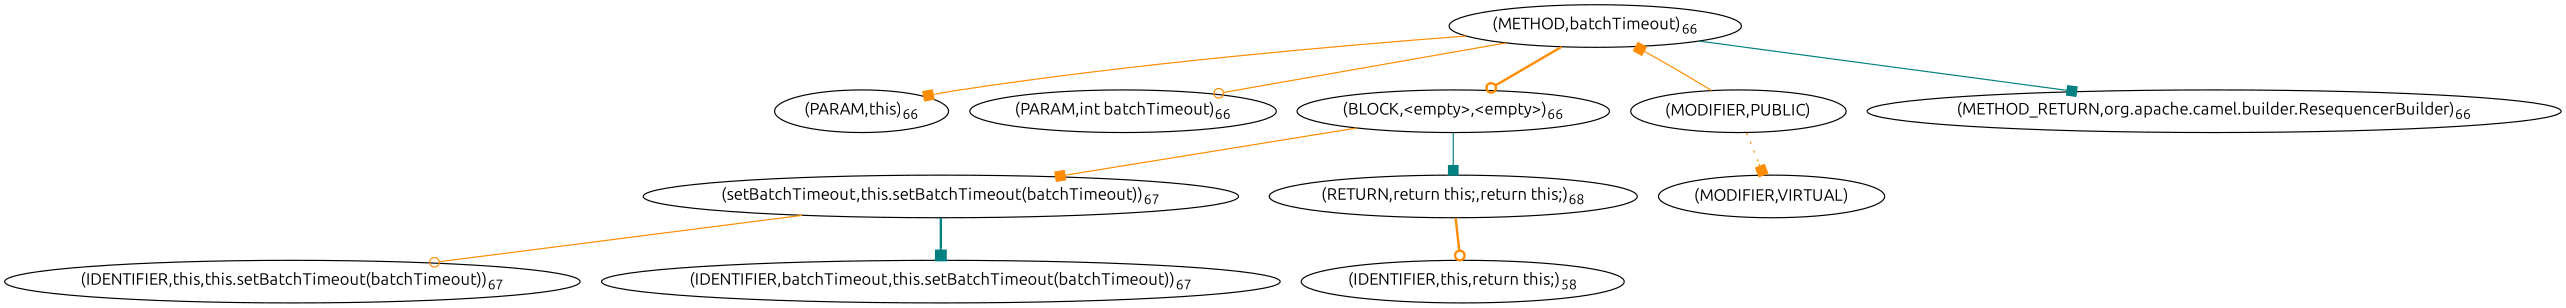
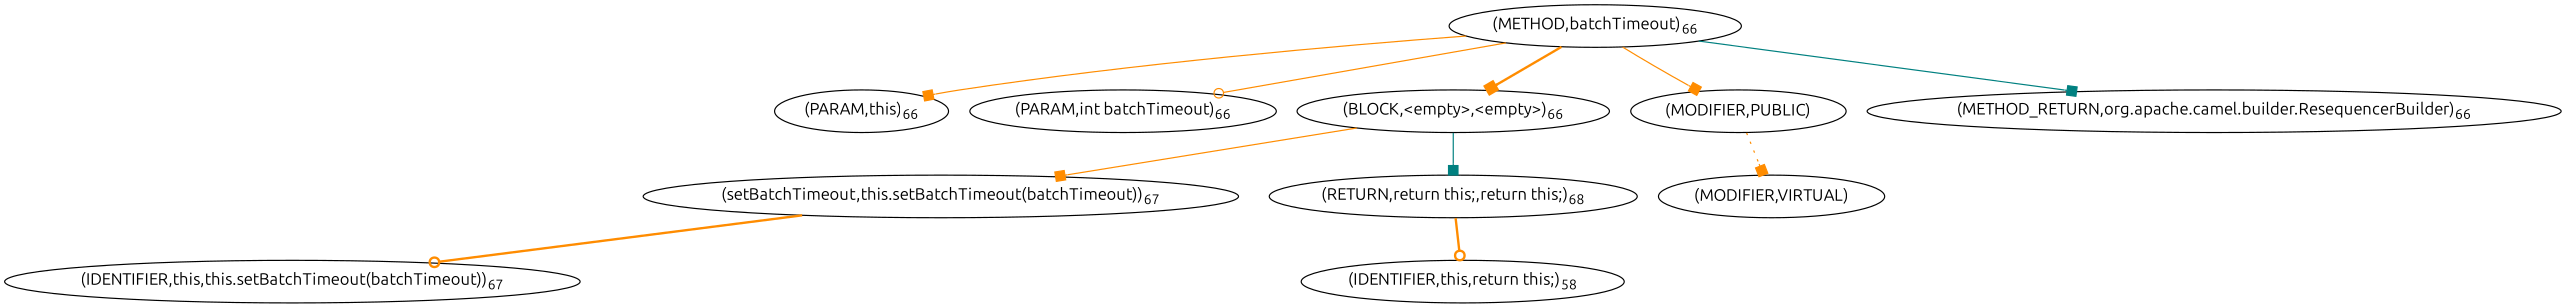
  digraph {
    fontname=Ubuntu
    node [fontname=Ubuntu]
    edge [arrowhead=box color=darkorange fontname=Ubuntu style=solid]
    n1 [label=<(METHOD,batchTimeout)<SUB>66</SUB>>]
    n2 [label=<(PARAM,this)<SUB>66</SUB>>]
    n3 [label=<(PARAM,int batchTimeout)<SUB>66</SUB>>]
    n4 [label=<(BLOCK,&lt;empty&gt;,&lt;empty&gt;)<SUB>66</SUB>>]
    n5 [label=<(MODIFIER,PUBLIC)>]
    n6 [label=<(METHOD_RETURN,org.apache.camel.builder.ResequencerBuilder)<SUB>66</SUB>>]
    n7 [label=<(setBatchTimeout,this.setBatchTimeout(batchTimeout))<SUB>67</SUB>>]
    n8 [label=<(RETURN,return this;,return this;)<SUB>68</SUB>>]
    n9 [label=<(MODIFIER,VIRTUAL)>]
    n10 [label=<(IDENTIFIER,this,this.setBatchTimeout(batchTimeout))<SUB>67</SUB>>]
-   n11 [label=<(IDENTIFIER,batchTimeout,this.setBatchTimeout(batchTimeout))<SUB>67</SUB>>]
    n12 [label=<(IDENTIFIER,this,return this;)<SUB>58</SUB>>]
    n1 -> n2
    n1 -> n3 [arrowhead=odot]
-   n1 -> n4 [arrowhead=odot style=bold]
-   n5 -> n1
+   n1 -> n4 [style=bold]
+   n1 -> n5
    n1 -> n6 [color=teal]
    n4 -> n7
    n4 -> n8 [color=teal]
    n5 -> n9 [style=dotted]
-   n7 -> n10 [arrowhead=odot]
-   n7 -> n11 [color=teal style=bold]
+   n7 -> n10 [arrowhead=odot style=bold]
    n8 -> n12 [arrowhead=odot style=bold]
  }
